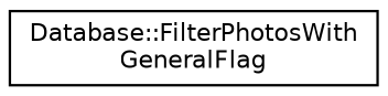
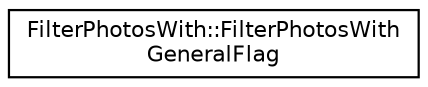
  digraph {
    rankdir=TB
-   n1 [color=black fillcolor=white fontname=Helvetica fontsize=10 height=0.2 label="Database::FilterPhotosWith\lGeneralFlag" shape=record style=filled width=0.4]
+   n1 [color=black fillcolor=white fontname=Helvetica fontsize=10 height=0.2 label="FilterPhotosWith::FilterPhotosWith\lGeneralFlag" shape=record style=filled width=0.4]
  }
